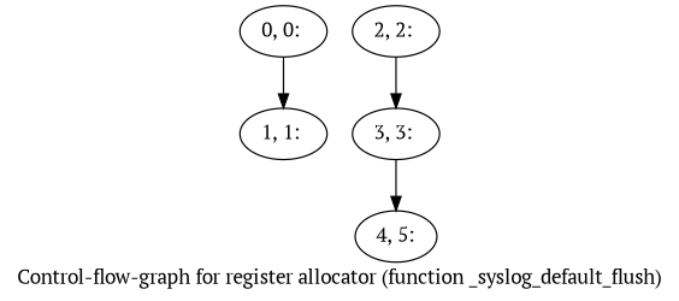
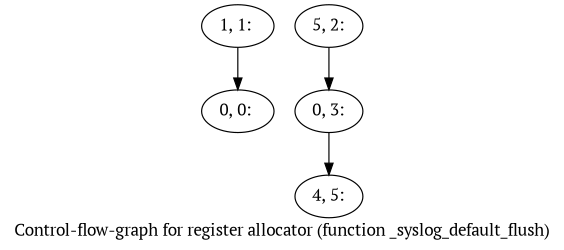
  digraph {
    fontname="PT Serif"
    label="Control-flow-graph for register allocator (function _syslog_default_flush)"
    node [fontname="PT Serif"]
    edge [fontname="PT Serif"]
    n1 [label="0, 0: "]
    n2 [label="1, 1: "]
-   n3 [label="2, 2: "]
-   n4 [label="3, 3: "]
+   n3 [label="5, 2:"]
+   n4 [label="0, 3:"]
    n5 [label="4, 5:"]
-   n1 -> n2
+   n2 -> n1
    n3 -> n4
    n4 -> n5
  }
